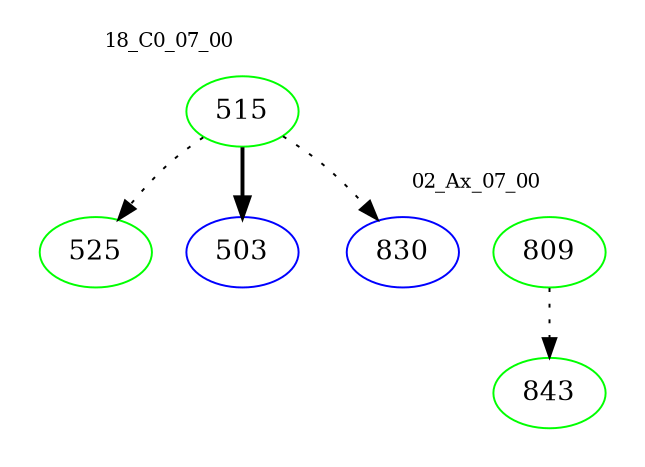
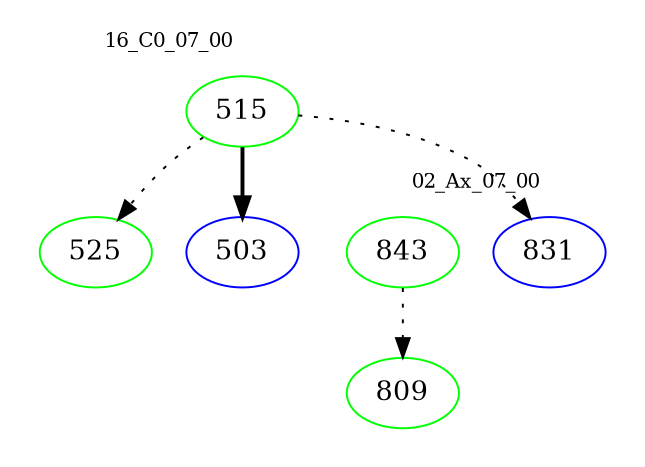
  digraph {
    node [color=green]
    edge [color=black style=dotted]
    n1 [label=809]
-   n2 [color=blue label=830]
+   n2 [color=blue label=831]
    n3 [label=843]
    n4 [label=515]
    n5 [label=525]
    n6 [color=blue label=503]
    subgraph cluster_1 {
      color=white
      fontsize=10
      label="02_Ax_07_00"
      n1
      n2
      n3
    }
    subgraph cluster_2 {
      color=white
      fontsize=10
-     label="18_C0_07_00"
+     label="16_C0_07_00"
      n4
      n5
      n6
    }
-   n1 -> n3
+   n3 -> n1
    n4 -> n2
    n4 -> n5
    n4 -> n6 [style=bold]
  }
